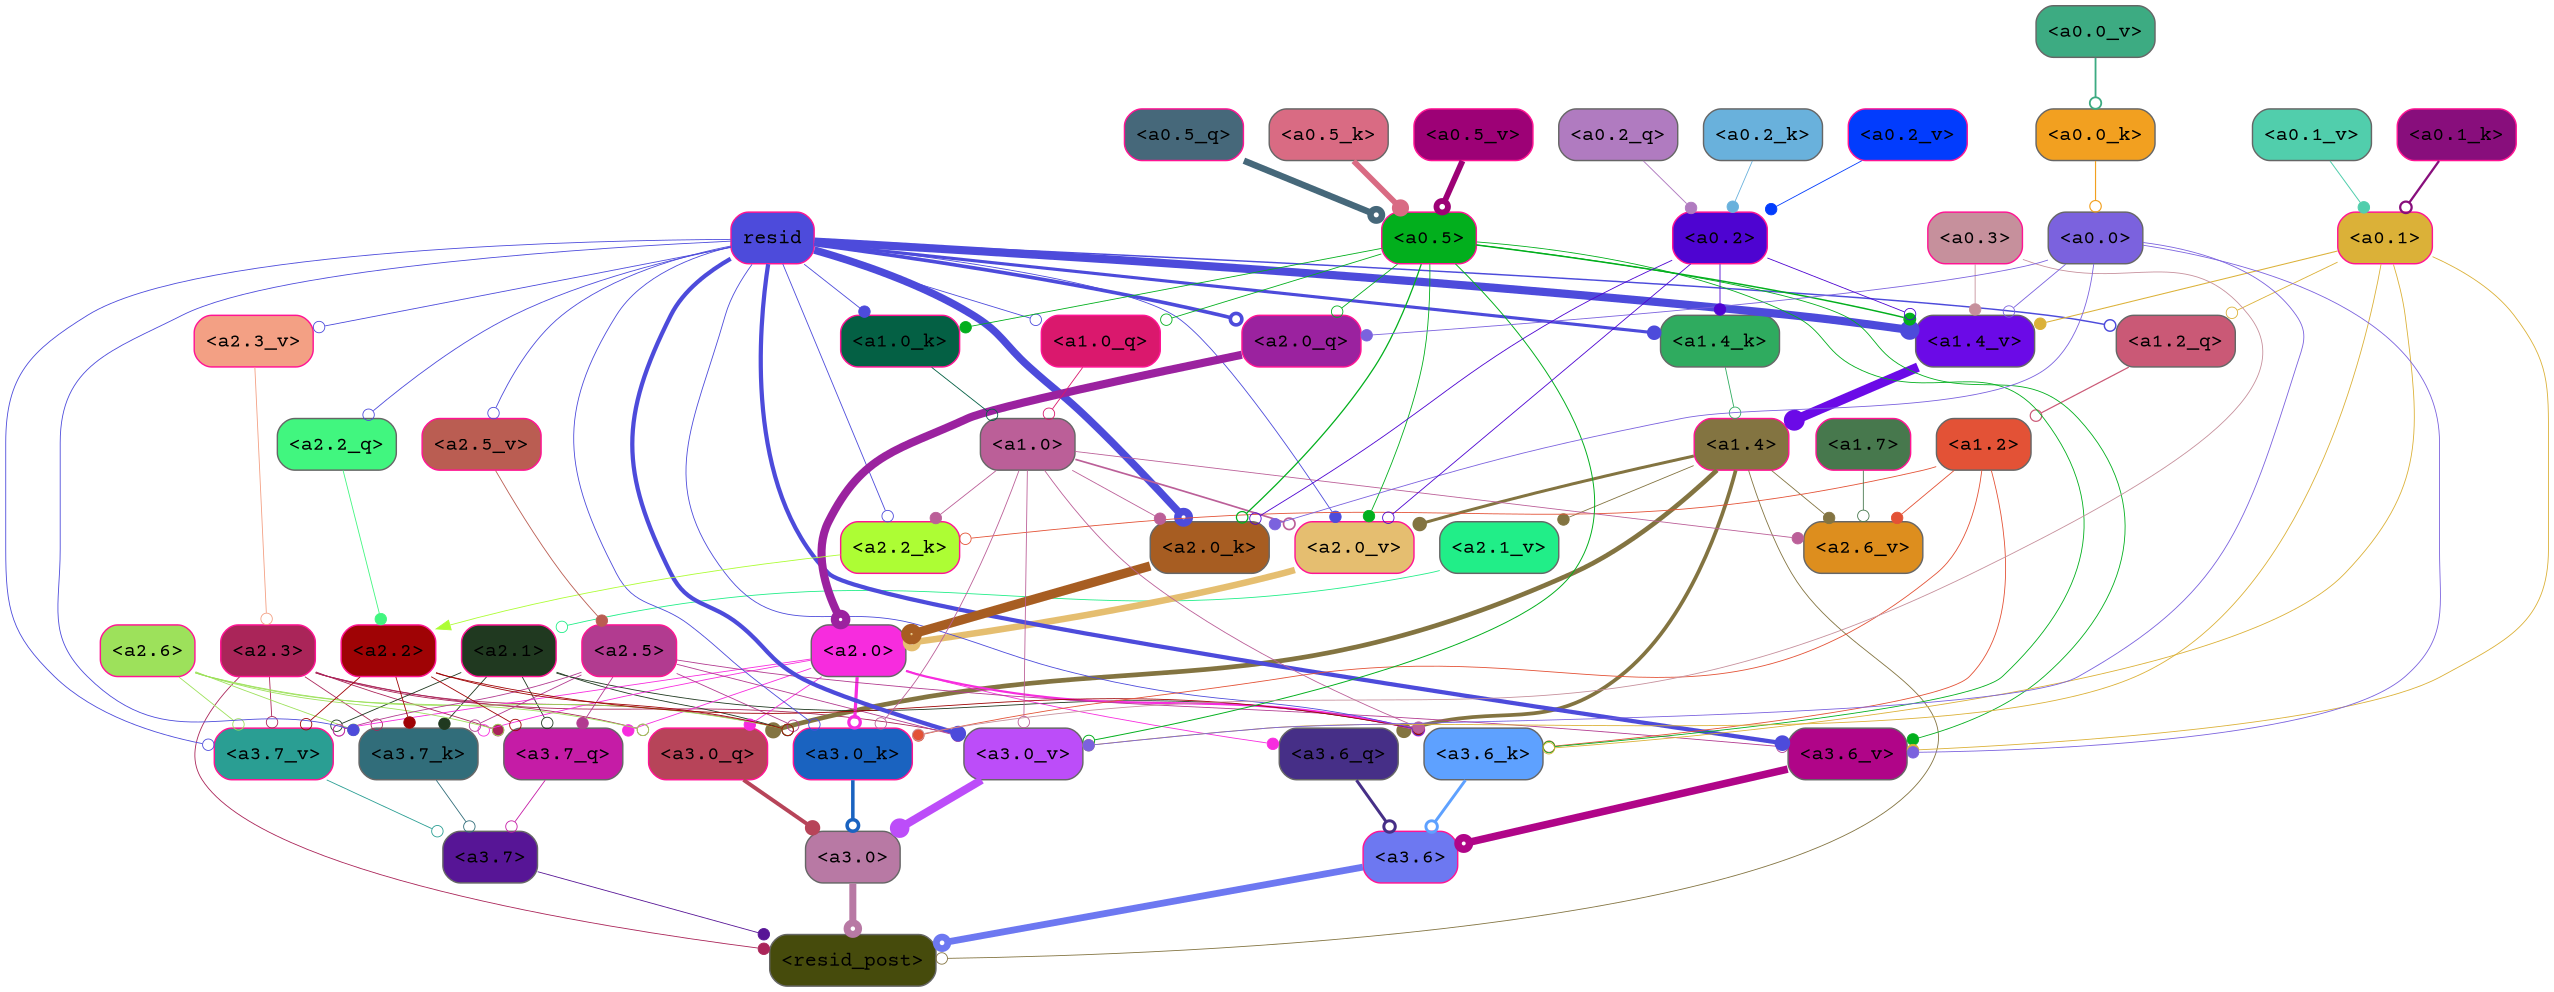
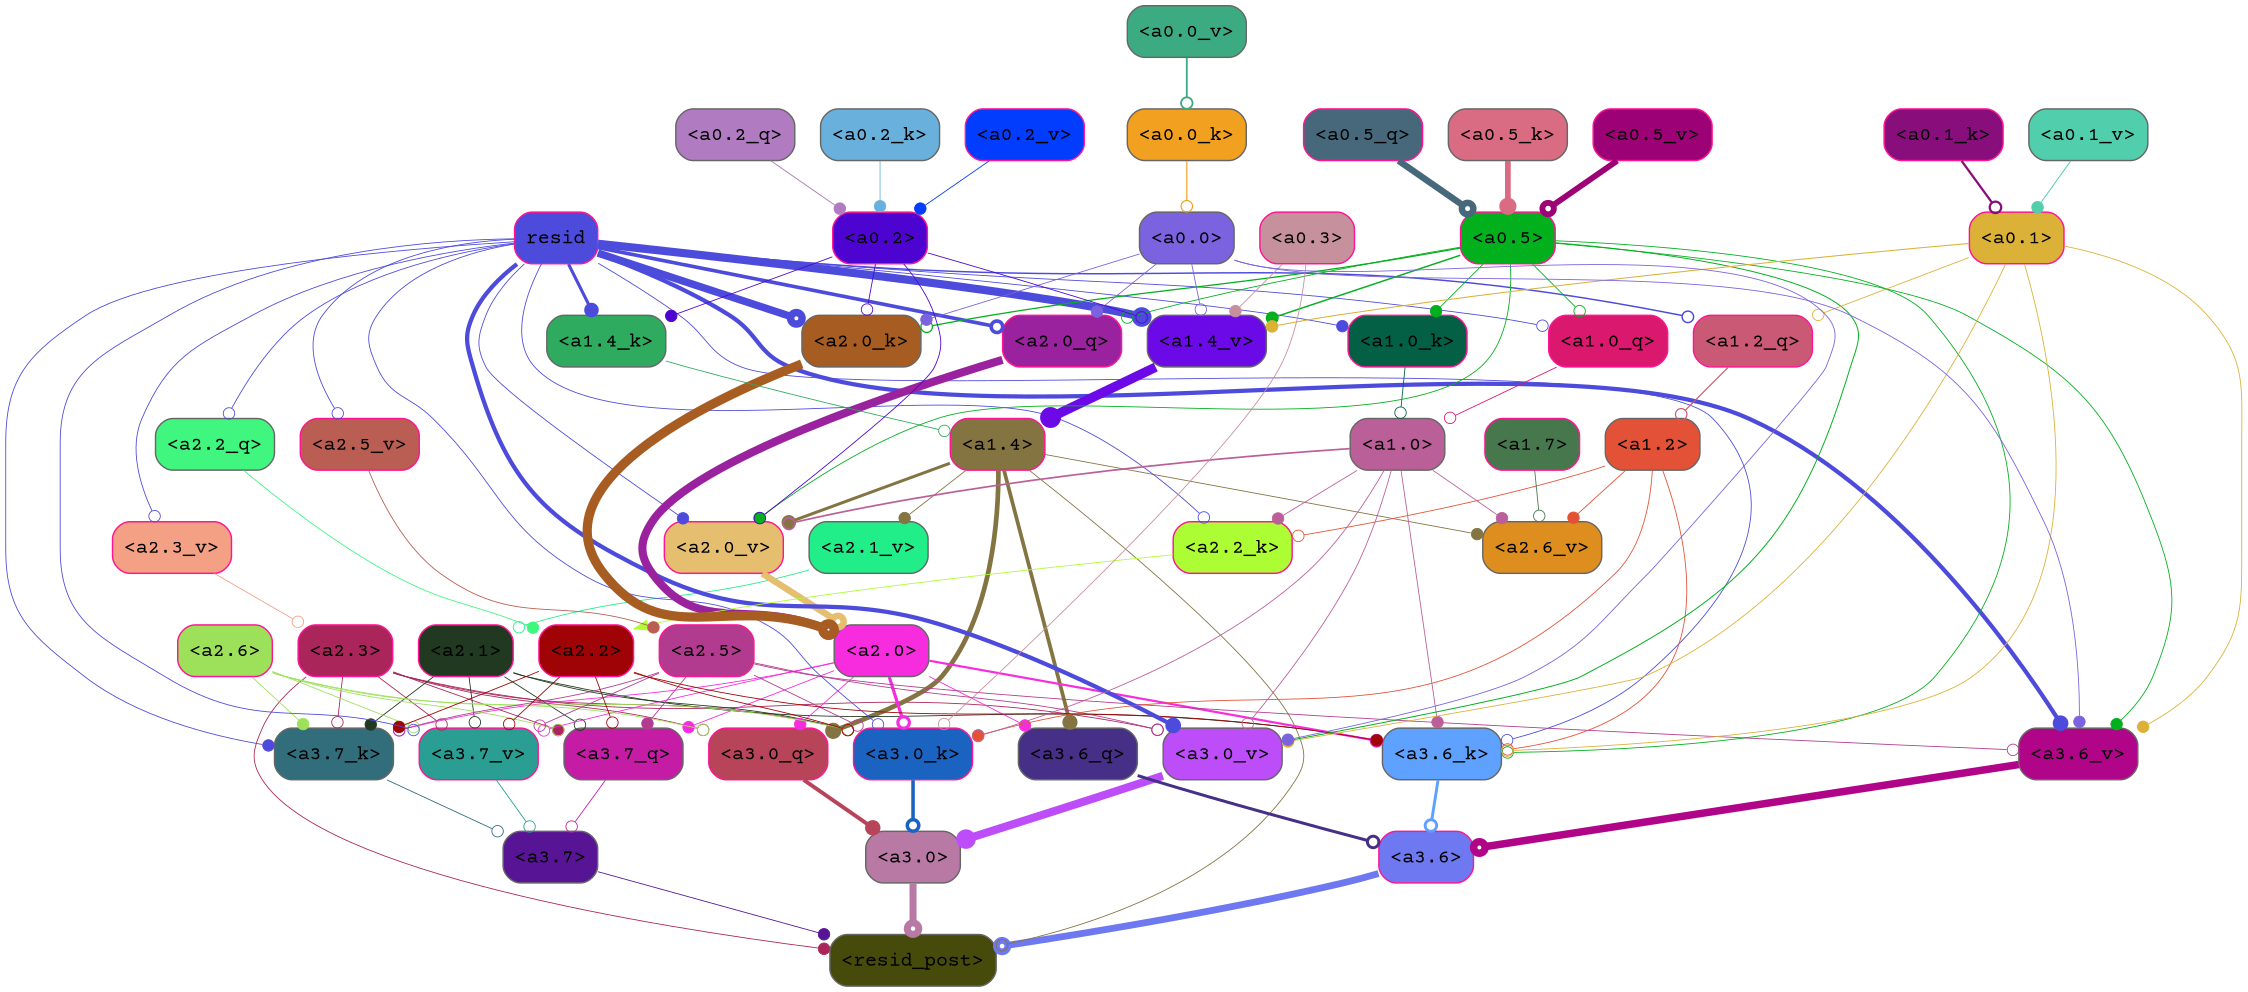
  strict digraph {
    fontname="Courier Prime"
    splines=true
    node [color=deeppink fontname="Courier Prime" shape=box style="filled, rounded"]
    edge [arrowhead=odot color="#4d4bdb" fontname="Courier Prime" penwidth=0.6]
    "<a3.7>" [color=gray40 fillcolor="#571596"]
    "<resid_post>" [color=gray40 fillcolor="#464b0c"]
    "<a3.6>" [fillcolor="#6d78f1"]
    "<a3.0>" [color=gray40 fillcolor="#b879a4"]
    "<a2.3>" [fillcolor="#aa2559"]
    "<a3.7_q>" [color=gray40 fillcolor="#c51ca6"]
    "<a3.0_q>" [fillcolor="#b74459"]
    "<a3.7_k>" [color=gray40 fillcolor="#316d7a"]
    "<a3.0_k>" [fillcolor="#1a63c0"]
    "<a3.7_v>" [fillcolor="#2a9e93"]
    "<a3.0_v>" [color=gray40 fillcolor="#bc4df9"]
    "<a1.4>" [fillcolor="#837441"]
    "<a3.6_q>" [color=gray40 fillcolor="#462f87"]
    "<a2.6_v>" [color=gray40 fillcolor="#dd8e1e"]
    "<a2.1_v>" [color=gray40 fillcolor="#21ee88"]
    "<a2.0_v>" [fillcolor="#e5be70"]
    "<a2.1>" [fillcolor="#203920"]
    "<a2.0>" [color=gray40 fillcolor="#f72cde"]
    "<a2.6>" [fillcolor="#9de15b"]
    "<a3.6_k>" [color=gray40 fillcolor="#5ea1ff"]
    "<a3.6_v>" [color=gray40 fillcolor="#b00588"]
    "<a2.5>" [fillcolor="#b23b90"]
    "<a2.2>" [fillcolor="#9f0305"]
    n24 [fillcolor="#4d4bdb" label=resid]
    "<a2.2_q>" [color=gray40 fillcolor="#41f67f"]
    "<a2.0_q>" [fillcolor="#9b229f"]
    "<a2.2_k>" [fillcolor="#adfd34"]
    "<a2.0_k>" [color=gray40 fillcolor="#a75d22"]
    "<a2.5_v>" [fillcolor="#ba5d52"]
    "<a2.3_v>" [fillcolor="#f3a084"]
-   "<a1.2_q>" [color=gray40 fillcolor="#ca5976"]
+   "<a1.2_q>" [fillcolor="#ca5976"]
    "<a1.0_q>" [fillcolor="#da186d"]
    "<a1.4_k>" [color=gray40 fillcolor="#2fab5f"]
    "<a1.0_k>" [fillcolor="#046044"]
    "<a1.4_v>" [color=gray40 fillcolor="#6b0ae7"]
    "<a1.2>" [color=gray40 fillcolor="#e35236"]
    "<a1.0>" [color=gray40 fillcolor="#bb5f98"]
    "<a0.5>" [fillcolor="#02af1d"]
    "<a0.1>" [fillcolor="#dbb138"]
    "<a0.3>" [fillcolor="#c6909c"]
    "<a0.0>" [color=gray40 fillcolor="#7b62de"]
    "<a0.2>" [fillcolor="#4e04d1"]
    "<a1.7>" [fillcolor="#47784d"]
    "<a0.5_q>" [fillcolor="#46687a"]
    "<a0.2_q>" [color=gray40 fillcolor="#b07bc0"]
    "<a0.5_k>" [color=gray40 fillcolor="#d96b83"]
    "<a0.2_k>" [color=gray40 fillcolor="#69b1dc"]
    "<a0.1_k>" [fillcolor="#880e7c"]
    "<a0.0_k>" [color=gray40 fillcolor="#f2a020"]
    "<a0.5_v>" [fillcolor="#9d0176"]
    "<a0.2_v>" [fillcolor="#023cfd"]
    "<a0.1_v>" [color=gray40 fillcolor="#51ceac"]
    "<a0.0_v>" [color=gray40 fillcolor="#3dab82"]
    "<a3.7>" -> "<resid_post>" [arrowhead=dot color="#571596"]
    "<a3.6>" -> "<resid_post>" [color="#6d78f1" penwidth=4.753257989883423]
    "<a3.0>" -> "<resid_post>" [color="#b879a4" penwidth=4.90053927898407]
    "<a2.3>" -> "<resid_post>" [arrowhead=dot color="#aa2559"]
    "<a2.3>" -> "<a3.7_q>" [arrowhead=dot color="#aa2559"]
    "<a2.3>" -> "<a3.0_q>" [color="#aa2559"]
    "<a2.3>" -> "<a3.7_k>" [color="#aa2559"]
    "<a2.3>" -> "<a3.0_k>" [color="#aa2559"]
    "<a2.3>" -> "<a3.7_v>" [color="#aa2559"]
    "<a2.3>" -> "<a3.0_v>" [color="#aa2559"]
    "<a3.7_q>" -> "<a3.7>" [color="#c51ca6"]
    "<a3.0_q>" -> "<a3.0>" [arrowhead=dot color="#b74459" penwidth=2.7421876192092896]
    "<a3.7_k>" -> "<a3.7>" [color="#316d7a"]
    "<a3.0_k>" -> "<a3.0>" [color="#1a63c0" penwidth=2.476402521133423]
    "<a3.7_v>" -> "<a3.7>" [color="#2a9e93"]
    "<a3.0_v>" -> "<a3.0>" [arrowhead=dot color="#bc4df9" penwidth=5.652270674705505]
    "<a1.4>" -> "<resid_post>" [color="#837441"]
    "<a1.4>" -> "<a3.0_q>" [arrowhead=dot color="#837441" penwidth=3.2779015004634857]
    "<a1.4>" -> "<a3.6_q>" [arrowhead=dot color="#837441" penwidth=2.6043437719345093]
    "<a1.4>" -> "<a2.6_v>" [arrowhead=dot color="#837441"]
    "<a1.4>" -> "<a2.1_v>" [arrowhead=dot color="#837441"]
    "<a1.4>" -> "<a2.0_v>" [arrowhead=dot color="#837441" penwidth=2.089712530374527]
    "<a3.6_q>" -> "<a3.6>" [color="#462f87" penwidth=2.091020345687866]
    "<a2.1_v>" -> "<a2.1>" [color="#21ee88"]
    "<a2.0_v>" -> "<a2.0>" [color="#e5be70" penwidth=4.569358706474304]
    "<a2.1>" -> "<a3.7_q>" [color="#203920"]
    "<a2.1>" -> "<a3.7_k>" [arrowhead=dot color="#203920"]
    "<a2.1>" -> "<a3.0_k>" [color="#203920"]
    "<a2.1>" -> "<a3.7_v>" [color="#203920"]
    "<a2.1>" -> "<a3.6_k>" [arrowhead=dot color="#203920"]
    "<a2.0>" -> "<a3.7_q>" [arrowhead=dot color="#f72cde"]
    "<a2.0>" -> "<a3.0_q>" [arrowhead=dot color="#f72cde"]
    "<a2.0>" -> "<a3.7_k>" [color="#f72cde"]
    "<a2.0>" -> "<a3.0_k>" [color="#f72cde" penwidth=2.2551413774490356]
    "<a2.0>" -> "<a3.7_v>" [color="#f72cde"]
    "<a2.0>" -> "<a3.6_q>" [arrowhead=dot color="#f72cde"]
    "<a2.0>" -> "<a3.6_k>" [color="#f72cde" penwidth=1.5290023684501648]
    "<a2.6>" -> "<a3.7_q>" [color="#9de15b"]
    "<a2.6>" -> "<a3.0_q>" [color="#9de15b"]
    "<a2.6>" -> "<a3.7_k>" [arrowhead=dot color="#9de15b"]
    "<a2.6>" -> "<a3.0_k>" [color="#9de15b"]
    "<a2.6>" -> "<a3.7_v>" [color="#9de15b"]
    "<a3.6_k>" -> "<a3.6>" [color="#5ea1ff" penwidth=2.048597991466522]
    "<a3.6_v>" -> "<a3.6>" [color="#b00588" penwidth=5.2550448179244995]
    "<a2.5>" -> "<a3.7_q>" [arrowhead=dot color="#b23b90"]
    "<a2.5>" -> "<a3.7_k>" [color="#b23b90"]
    "<a2.5>" -> "<a3.0_k>" [color="#b23b90"]
    "<a2.5>" -> "<a3.7_v>" [color="#b23b90"]
    "<a2.5>" -> "<a3.0_v>" [color="#b23b90"]
    "<a2.5>" -> "<a3.6_v>" [color="#b23b90"]
    "<a2.2>" -> "<a3.7_q>" [color="#9f0305"]
    "<a2.2>" -> "<a3.7_k>" [arrowhead=dot color="#9f0305"]
    "<a2.2>" -> "<a3.0_k>" [color="#9f0305"]
    "<a2.2>" -> "<a3.7_v>" [color="#9f0305"]
    "<a2.2>" -> "<a3.6_k>" [arrowhead=dot color="#9f0305"]
    n24 -> "<a3.7_k>" [arrowhead=dot]
    n24 -> "<a3.0_k>"
    n24 -> "<a3.7_v>"
    n24 -> "<a3.0_v>" [arrowhead=dot penwidth=2.972973108291626]
    n24 -> "<a2.0_v>" [arrowhead=dot]
    n24 -> "<a3.6_k>"
    n24 -> "<a3.6_v>" [arrowhead=dot penwidth=2.9556376338005066]
    n24 -> "<a2.2_q>"
    n24 -> "<a2.0_q>" [penwidth=2.540744114667177]
    n24 -> "<a2.2_k>"
    n24 -> "<a2.0_k>" [penwidth=5.233989953994751]
    n24 -> "<a2.5_v>"
    n24 -> "<a2.3_v>"
    n24 -> "<a1.2_q>" [penwidth=1.0232882499694824]
    n24 -> "<a1.0_q>"
    n24 -> "<a1.4_k>" [arrowhead=dot penwidth=2.181154489517212]
    n24 -> "<a1.0_k>" [arrowhead=dot]
    n24 -> "<a1.4_v>" [arrowhead=dot penwidth=5.707561254501343]
    "<a2.2_q>" -> "<a2.2>" [arrowhead=dot color="#41f67f"]
    "<a2.0_q>" -> "<a2.0>" [color="#9b229f" penwidth=5.6763341426849365]
    "<a2.2_k>" -> "<a2.2>" [color="#adfd34" arrowhead=""]
    "<a2.0_k>" -> "<a2.0>" [color="#a75d22" penwidth=6.450865745544434]
    "<a2.5_v>" -> "<a2.5>" [arrowhead=dot color="#ba5d52"]
    "<a2.3_v>" -> "<a2.3>" [color="#f3a084"]
    "<a1.2_q>" -> "<a1.2>" [color="#ca5976" penwidth=0.8473789691925049]
    "<a1.0_q>" -> "<a1.0>" [color="#da186d"]
    "<a1.4_k>" -> "<a1.4>" [color="#2fab5f"]
    "<a1.0_k>" -> "<a1.0>" [color="#046044"]
    "<a1.4_v>" -> "<a1.4>" [arrowhead=dot color="#6b0ae7" penwidth=6.609479665756226]
    "<a1.2>" -> "<a3.0_k>" [arrowhead=dot color="#e35236"]
    "<a1.2>" -> "<a2.6_v>" [arrowhead=dot color="#e35236"]
    "<a1.2>" -> "<a3.6_k>" [color="#e35236"]
    "<a1.2>" -> "<a2.2_k>" [color="#e35236"]
    "<a1.0>" -> "<a3.0_k>" [color="#bb5f98"]
    "<a1.0>" -> "<a3.0_v>" [color="#bb5f98"]
    "<a1.0>" -> "<a2.6_v>" [arrowhead=dot color="#bb5f98"]
    "<a1.0>" -> "<a2.0_v>" [color="#bb5f98" penwidth=1.1915444135665894]
    "<a1.0>" -> "<a3.6_k>" [arrowhead=dot color="#bb5f98"]
    "<a1.0>" -> "<a2.2_k>" [arrowhead=dot color="#bb5f98"]
-   "<a1.0>" -> "<a2.0_k>" [arrowhead=dot color="#bb5f98"]
    "<a0.5>" -> "<a3.0_v>" [color="#02af1d" penwidth=0.6790935099124908]
    "<a0.5>" -> "<a2.0_v>" [arrowhead=dot color="#02af1d"]
    "<a0.5>" -> "<a3.6_k>" [color="#02af1d"]
    "<a0.5>" -> "<a3.6_v>" [arrowhead=dot color="#02af1d"]
    "<a0.5>" -> "<a2.0_q>" [color="#02af1d"]
    "<a0.5>" -> "<a2.0_k>" [color="#02af1d" penwidth=0.8868831396102905]
    "<a0.5>" -> "<a1.0_q>" [color="#02af1d"]
    "<a0.5>" -> "<a1.0_k>" [arrowhead=dot color="#02af1d"]
    "<a0.5>" -> "<a1.4_v>" [arrowhead=dot color="#02af1d" penwidth=1.0242966413497925]
    "<a0.1>" -> "<a3.0_v>" [arrowhead=dot color="#dbb138"]
    "<a0.1>" -> "<a3.6_k>" [color="#dbb138"]
    "<a0.1>" -> "<a3.6_v>" [arrowhead=dot color="#dbb138"]
    "<a0.1>" -> "<a1.2_q>" [color="#dbb138"]
    "<a0.1>" -> "<a1.4_v>" [arrowhead=dot color="#dbb138" penwidth=0.7291159629821777]
    "<a0.3>" -> "<a3.0_k>" [color="#c6909c"]
    "<a0.3>" -> "<a1.4_v>" [arrowhead=dot color="#c6909c"]
    "<a0.0>" -> "<a3.0_v>" [arrowhead=dot color="#7b62de"]
    "<a0.0>" -> "<a3.6_v>" [arrowhead=dot color="#7b62de"]
    "<a0.0>" -> "<a2.0_q>" [arrowhead=dot color="#7b62de"]
    "<a0.0>" -> "<a2.0_k>" [arrowhead=dot color="#7b62de"]
    "<a0.0>" -> "<a1.4_v>" [color="#7b62de"]
    "<a0.2>" -> "<a2.0_v>" [color="#4e04d1"]
    "<a0.2>" -> "<a2.0_k>" [color="#4e04d1"]
    "<a0.2>" -> "<a1.4_k>" [arrowhead=dot color="#4e04d1"]
    "<a0.2>" -> "<a1.4_v>" [color="#4e04d1"]
    "<a1.7>" -> "<a2.6_v>" [color="#47784d"]
    "<a0.5_q>" -> "<a0.5>" [color="#46687a" penwidth=4.525571644306183]
    "<a0.2_q>" -> "<a0.2>" [arrowhead=dot color="#b07bc0" penwidth=0.650632381439209]
    "<a0.5_k>" -> "<a0.5>" [arrowhead=dot color="#d96b83" penwidth=3.994816780090332]
    "<a0.2_k>" -> "<a0.2>" [arrowhead=dot color="#69b1dc"]
    "<a0.1_k>" -> "<a0.1>" [color="#880e7c" penwidth=1.5859735012054443]
    "<a0.0_k>" -> "<a0.0>" [color="#f2a020" penwidth=0.8134422302246094]
    "<a0.5_v>" -> "<a0.5>" [color="#9d0176" penwidth=4.101986527442932]
    "<a0.2_v>" -> "<a0.2>" [arrowhead=dot color="#023cfd"]
    "<a0.1_v>" -> "<a0.1>" [arrowhead=dot color="#51ceac" penwidth=0.6931805610656738]
    "<a0.0_v>" -> "<a0.0_k>" [color="#3dab82" penwidth=1.2705905437469482]
  }
